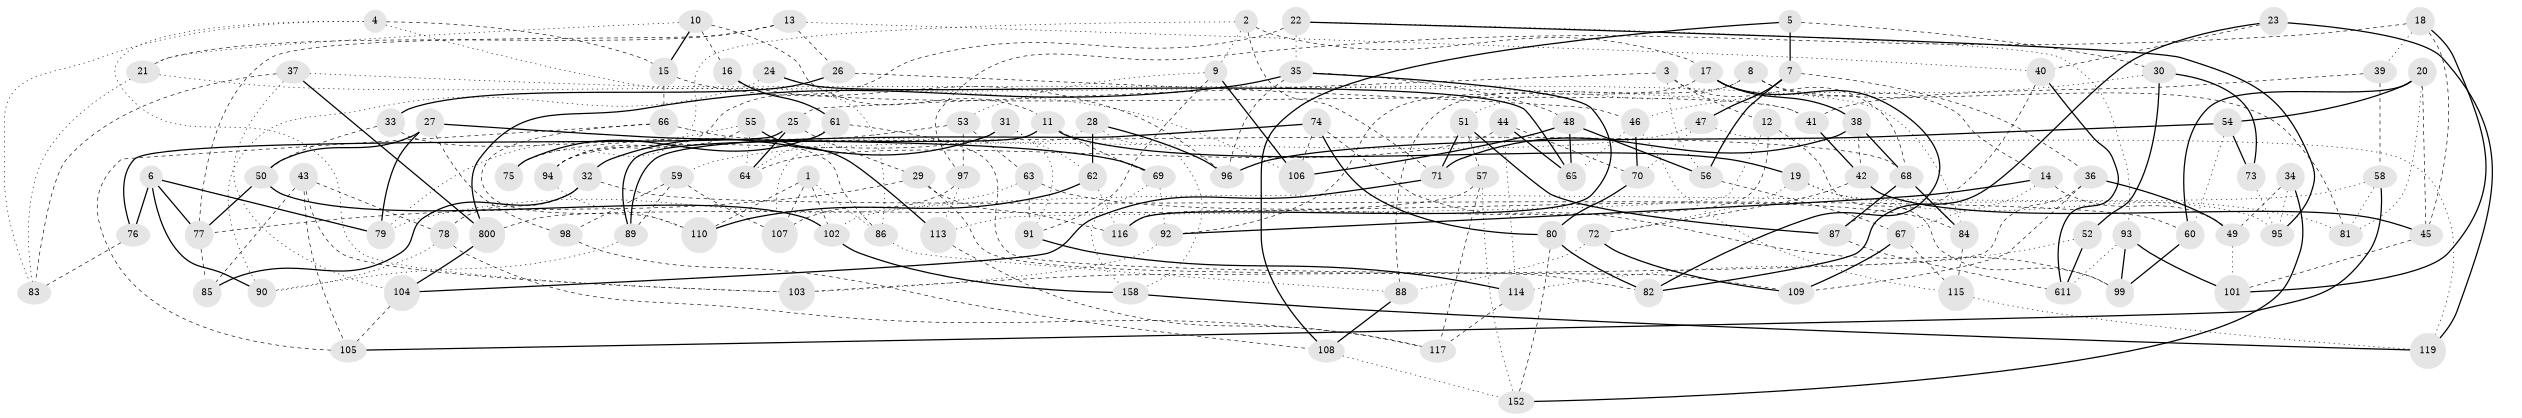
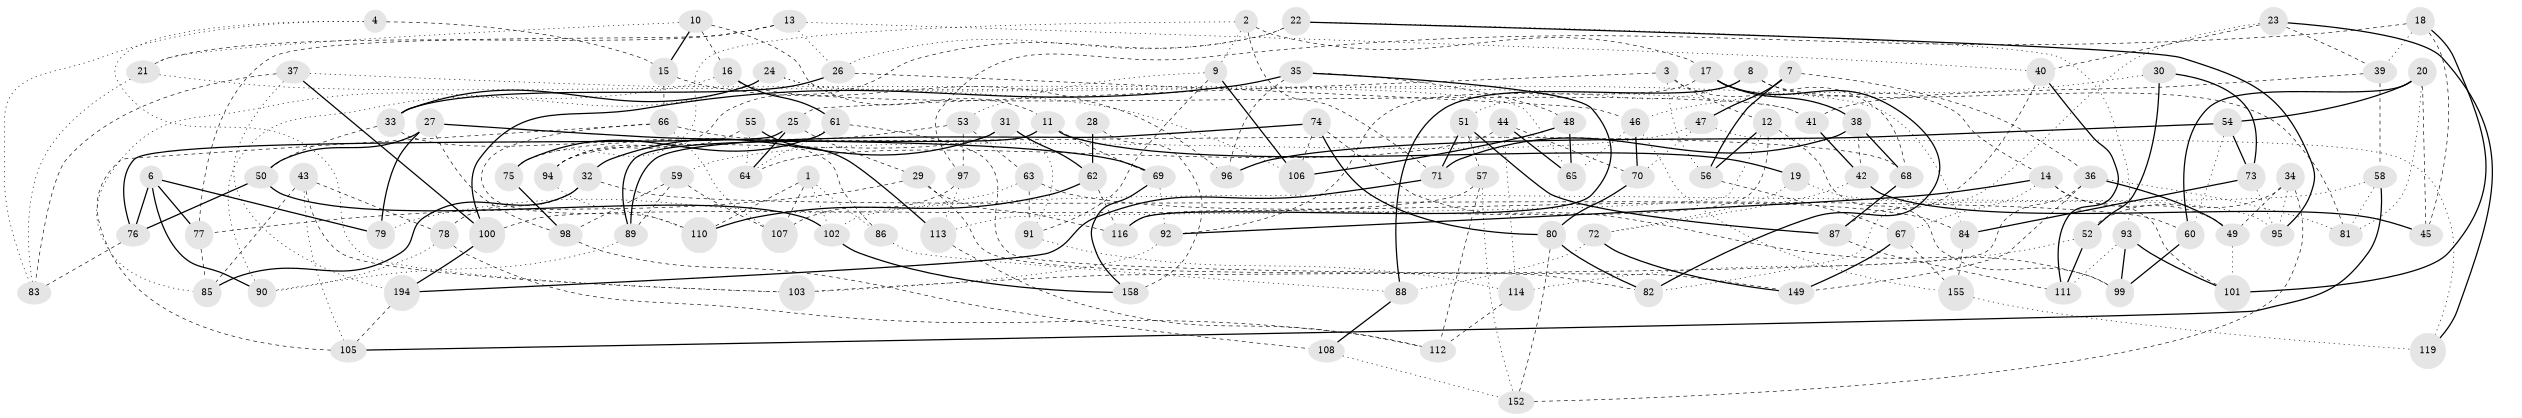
  graph {
    node [color=gray90 shape=circle style=filled]
    edge [style=dashed]
    86 [shape=ellipse]
    1
    102 [shape=ellipse]
    107
    110
    88 [shape=ellipse]
    n7 [label=158 shape=ellipse]
    2
    9
    17 [shape=ellipse]
    71 [shape=ellipse]
    75
    53 [shape=ellipse]
    91
    106
    92 [shape=ellipse]
    38
    82
-   104
+   104 [label=194]
    98 [shape=ellipse]
    3
    12
    25 [shape=ellipse]
    56 [shape=ellipse]
    68 [shape=ellipse]
    99
    113
    116 [shape=ellipse]
    76 [shape=ellipse]
    29 [shape=ellipse]
    64 [shape=ellipse]
    67
    87 [shape=ellipse]
    4
    15
    83 [shape=ellipse]
    103
    66
    96 [shape=ellipse]
-   5
    7
    30 [shape=ellipse]
    108 [shape=ellipse]
    36 [shape=ellipse]
    47 [shape=ellipse]
    46
    52
    73
    70 [shape=ellipse]
    80
    n51 [label=152 shape=ellipse]
    6
    77
    79
    90
    85
    49 [shape=ellipse]
-   109 [shape=ellipse]
+   109 [shape=ellipse label=149]
    119
    59 [shape=ellipse]
    8 [shape=ellipse]
    14 [shape=ellipse]
    51
    81 [shape=ellipse]
    57 [shape=ellipse]
    97 [shape=ellipse]
    63
    114
    10 [shape=ellipse]
    11 [shape=ellipse]
    16
    21 [shape=ellipse]
    19
    69 [shape=ellipse]
    89 [shape=ellipse]
    41 [shape=ellipse]
    61
    72 [shape=ellipse]
    95 [shape=ellipse]
-   117 [shape=ellipse]
+   117 [shape=ellipse label=112]
    13 [shape=ellipse]
    26 [shape=ellipse]
    40
    33
-   111 [shape=ellipse label=611]
+   111 [shape=ellipse]
    101
-   115
+   115 [label=155]
    105 [shape=ellipse]
    42 [shape=ellipse]
    39 [shape=ellipse]
    18
    45 [shape=ellipse]
    58 [shape=ellipse]
    20
    54
    60
    22
    93
    94
    23
    24 [shape=ellipse]
    65
    84
    50 [shape=ellipse]
    27
    28 [shape=ellipse]
    62
    31
    32
    78
    34
    35 [shape=ellipse]
    48 [shape=ellipse]
-   100 [label=800]
+   100
    37 [shape=ellipse]
    43
    44
    55
    74
    86 -- 88 [style=dotted]
    1 -- 86 [style=dotted]
-   1 -- 102
+   1 -- 102 [style=dotted]
    1 -- 107
    1 -- 110
    102 -- n7 [style=bold]
    88 -- 108 [style=bold]
-   n7 -- 119 [style=bold]
    2 -- 9 [style=dotted]
    2 -- 17
    2 -- 71
    2 -- 75 [style=dotted]
    9 -- 53 [style=dotted]
    9 -- 91
    9 -- 106 [style=bold]
    17 -- 92
    17 -- 38 [style=bold]
    17 -- 82 [style=bold]
    71 -- 104 [style=bold]
+   75 -- 98 [style=bold]
    53 -- 75
    53 -- 97
    53 -- 63
-   91 -- 114 [style=bold]
+   91 -- 114 [style=dotted]
    92 -- 103 [style=dotted]
    38 -- 71 [style=bold]
    38 -- 68 [style=bold]
    38 -- 42
    104 -- 105
    98 -- 108
    3 -- 12
    3 -- 25
    3 -- 56 [style=dotted]
    3 -- 68
    12 -- 99
    12 -- 113 [style=dotted]
    12 -- 116
    25 -- 76 [style=bold]
    25 -- 29
    25 -- 64 [style=bold]
    56 -- 67
    68 -- 87 [style=bold]
    113 -- 117
    76 -- 83
    29 -- 82
    29 -- 116
    29 -- 77
    67 -- 109 [style=bold]
    67 -- 115
    87 -- 111
-   4 -- 86 [style=dotted]
    4 -- 15
    4 -- 83 [style=dotted]
    4 -- 103 [style=dotted]
    15 -- 66
    15 -- 96
    66 -- 110
    66 -- 68
    66 -- 105
-   5 -- 7 [style=bold]
-   5 -- 30
-   5 -- 108 [style=bold]
    7 -- 56 [style=bold]
    7 -- 36
    7 -- 47 [style=bold]
    30 -- 46 [style=dotted]
    30 -- 52 [style=bold]
    30 -- 73 [style=bold]
    108 -- n51 [style=dotted]
    36 -- 103
    36 -- 49 [style=bold]
    36 -- 109
    47 -- 70 [style=dotted]
    47 -- 119 [style=dotted]
    47 -- 59 [style=dotted]
    46 -- 70 [style=bold]
    46 -- 115 [style=dotted]
    46 -- 65 [style=dotted]
    52 -- 114 [style=dotted]
    52 -- 111 [style=bold]
    73 -- 95 [style=dotted]
-   68 -- 84 [style=bold]
+   73 -- 84 [style=bold]
    70 -- 80 [style=bold]
    80 -- 82 [style=bold]
    80 -- n51
    6 -- 76 [style=bold]
    6 -- 77 [style=bold]
    6 -- 79 [style=bold]
    6 -- 90 [style=bold]
    77 -- 85
    49 -- 101 [style=dotted]
    59 -- 107
    59 -- 98
    59 -- 89
-   8 -- 88
+   8 -- 88 [style=bold]
    8 -- 14
    8 -- 51 [style=dotted]
    8 -- 81
    14 -- 92 [style=bold]
    14 -- 67 [style=dotted]
    14 -- 49
    51 -- 71 [style=bold]
    51 -- 87 [style=bold]
    51 -- 57
    57 -- n51 [style=dotted]
    57 -- 117
    57 -- 100
    97 -- 107
    97 -- 113 [style=dotted]
    63 -- 91
    63 -- 79 [style=dotted]
    63 -- 84
    114 -- 117
    10 -- 15 [style=bold]
    10 -- 11
    10 -- 16
    10 -- 21 [style=dotted]
    11 -- 19 [style=bold]
    11 -- 69
    11 -- 89 [style=bold]
+   16 -- 85 [style=dotted]
    16 -- 41
    16 -- 61 [style=bold]
    21 -- 106 [style=dotted]
    21 -- 83 [style=dotted]
-   19 -- 81 [style=dotted]
+   36 -- 81 [style=dotted]
    19 -- 72 [style=dotted]
    19 -- 95 [style=dotted]
-   69 -- n7 [style=dotted]
+   69 -- n7 [style=bold]
    69 -- 92 [style=dotted]
    89 -- 90 [style=dotted]
    41 -- 42 [style=bold]
    61 -- 75 [style=bold]
    61 -- 64 [style=dotted]
    61 -- 109
    72 -- 88 [style=dotted]
    72 -- 109 [style=bold]
    13 -- 77
    13 -- 21
-   13 -- 26
+   13 -- 26 [style=dotted]
    13 -- 40 [style=dotted]
    26 -- 46
    26 -- 33 [style=bold]
    40 -- 87
    40 -- 111 [style=bold]
    33 -- 86
    33 -- 50
    115 -- 119 [style=dotted]
-   42 -- 72
+   42 -- 72 [style=dotted]
    42 -- 45 [style=bold]
    39 -- 41
    39 -- 58
    18 -- 97
    18 -- 101 [style=bold]
    18 -- 39 [style=dotted]
    18 -- 45
-   45 -- 101
+   14 -- 101
    58 -- 102 [style=dotted]
    58 -- 81 [style=dotted]
    58 -- 105 [style=bold]
    20 -- 81 [style=dotted]
    20 -- 45
    20 -- 54 [style=bold]
    20 -- 60 [style=bold]
    54 -- 96 [style=bold]
    54 -- 73 [style=bold]
    54 -- 60 [style=dotted]
    60 -- 99 [style=bold]
    22 -- 95 [style=bold]
-   22 -- 35 [style=dotted]
+   22 -- 26 [style=dotted]
    22 -- 93 [style=dotted]
    22 -- 94
    93 -- 99 [style=bold]
    93 -- 111 [style=dotted]
    93 -- 101 [style=bold]
    94 -- 110 [style=dotted]
-   23 -- 82 [style=bold]
+   23 -- 82 [style=dotted]
    23 -- 119 [style=bold]
    23 -- 40
+   23 -- 39
    24 -- 90 [style=dotted]
-   24 -- 65 [style=bold]
+   24 -- 33 [style=bold]
+   24 -- 65 [style=dotted]
    24 -- 84 [style=dotted]
    84 -- 115
    50 -- 102 [style=bold]
-   50 -- 77 [style=bold]
+   50 -- 76 [style=bold]
    27 -- 98
    27 -- 79 [style=bold]
    27 -- 69 [style=bold]
    27 -- 50 [style=bold]
-   28 -- 107 [style=dotted]
-   28 -- n7 [style=dotted]
-   28 -- 96 [style=bold]
+   66 -- 107 [style=dotted]
+   28 -- n7
    28 -- 62 [style=bold]
    62 -- 110 [style=bold]
-   62 -- 116 [style=dotted]
+   62 -- 116
    31 -- 91 [style=dotted]
    31 -- 94
-   31 -- 62 [style=dotted]
+   31 -- 62 [style=bold]
    31 -- 32 [style=bold]
    32 -- 85 [style=bold]
    32 -- 60
    32 -- 78
    78 -- 90 [style=dotted]
    78 -- 117
-   34 -- n51 [style=bold]
+   34 -- 52
+   34 -- n51
    34 -- 49
    34 -- 95 [style=dotted]
    35 -- 116 [style=bold]
    35 -- 96
    35 -- 48
    35 -- 100 [style=bold]
    48 -- 106 [style=bold]
-   48 -- 56 [style=bold]
+   12 -- 56 [style=bold]
    48 -- 65 [style=bold]
    100 -- 104 [style=bold]
    37 -- 104 [style=dotted]
    37 -- 83
    37 -- 41 [style=dotted]
    37 -- 100 [style=bold]
    43 -- 103
    43 -- 85
-   43 -- 105
+   43 -- 105 [style=dotted]
    43 -- 78
    44 -- 64
    44 -- 70
    44 -- 114 [style=dotted]
    44 -- 65 [style=bold]
    55 -- 113 [style=bold]
    55 -- 64 [style=dotted]
-   55 -- 79 [style=dotted]
    55 -- 94
    74 -- 106
    74 -- 99
    74 -- 80 [style=bold]
    74 -- 89 [style=bold]
  }
